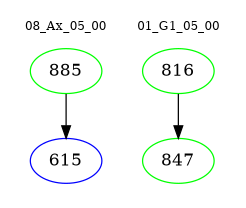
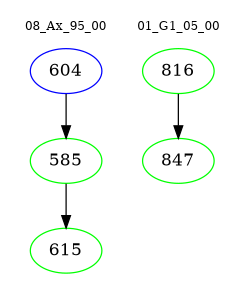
  digraph {
    node [color=green]
    edge [color=black]
-   n2 [label=885]
-   n3 [color=blue label=615]
+   n1 [color=blue label=604]
+   n2 [label=585]
+   n3 [label=615]
    n4 [label=816]
    n5 [label=847]
    subgraph cluster_1 {
      color=white
      fontsize=10
-     label="08_Ax_05_00"
+     label="08_Ax_95_00"
+     n1
      n2
      n3
    }
    subgraph cluster_2 {
      color=white
      fontsize=10
      label="01_G1_05_00"
      n4
      n5
    }
+   n1 -> n2
    n2 -> n3
    n4 -> n5
  }
